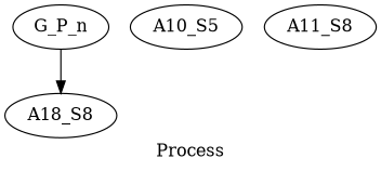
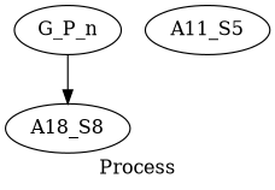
  digraph {
    label=Process
    G_P_n
    A18_S8
-   A10_S5
-   A11_S5 [label=A11_S8]
+   A11_S5
    G_P_n -> A18_S8
  }
